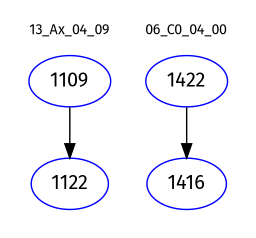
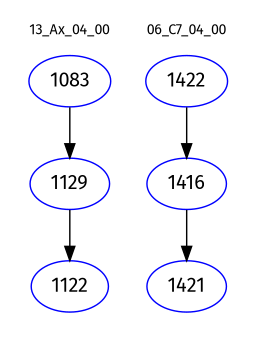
  digraph {
    fontname="Fira Sans"
    node [color=blue fontname="Fira Sans"]
    edge [color=black fontname="Fira Sans"]
+   n1 [label=1083]
    n2 [label=1122]
-   n3 [label=1109]
+   n3 [label=1129]
    n4 [label=1416]
    n5 [label=1422]
+   n6 [label=1421]
    subgraph cluster_1 {
      color=white
      fontsize=10
-     label="13_Ax_04_09"
+     label="13_Ax_04_00"
+     n1
      n2
      n3
    }
    subgraph cluster_2 {
      color=white
      fontsize=10
-     label="06_C0_04_00"
+     label="06_C7_04_00"
      n4
      n5
+     n6
    }
+   n1 -> n3
    n3 -> n2
+   n4 -> n6
    n5 -> n4
  }
